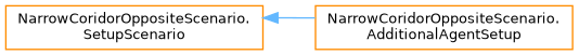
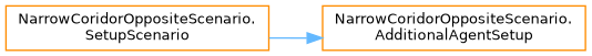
  digraph {
    rankdir=LR
    node [color=darkorange fillcolor=white fontname=Helvetica fontsize=10 shape=box style=filled]
    n1 [fontcolor=black height=0.2 label="NarrowCoridorOppositeScenario.\lSetupScenario" width=0.4]
    n2 [height=0.2 label="NarrowCoridorOppositeScenario.\lAdditionalAgentSetup" width=0.4]
-   n2 -> n1 [color=steelblue1 fontname=Helvetica fontsize=10 labelfontname=Helvetica labelfontsize=10 style=solid]
+   n1 -> n2 [color=steelblue1 fontname=Helvetica fontsize=10 labelfontname=Helvetica labelfontsize=10 style=solid]
  }
